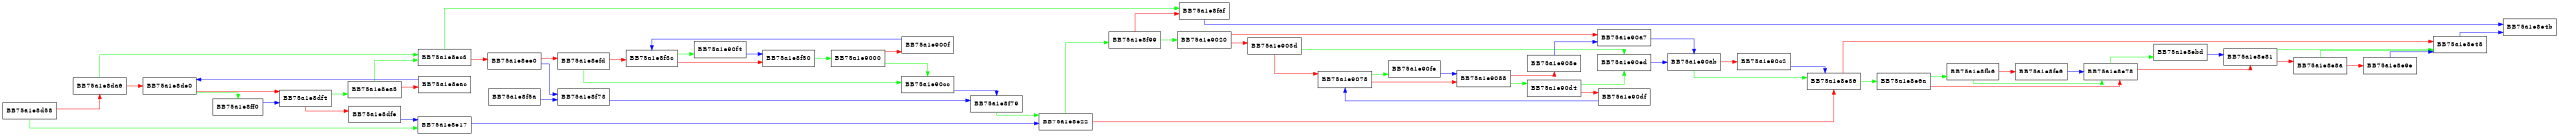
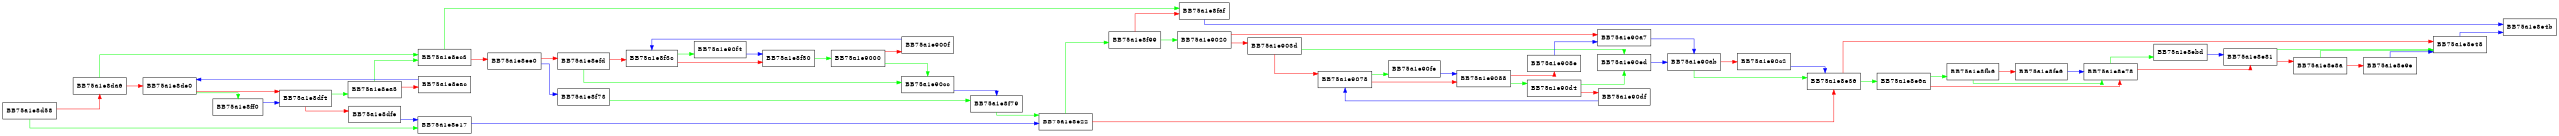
  digraph {
    rankdir=LR
    splines=ortho
    node [shape=box]
    edge [color=red]
    BB75a1e8d58
    BB75a1e8e17
    BB75a1e8da6
    BB75a1e8e22
    BB75a1e8ec3
    BB75a1e8de0
    BB75a1e8f99
    BB75a1e8e36
    BB75a1e8faf
    BB75a1e8ee0
    BB75a1e8ff0
    BB75a1e8df4
    BB75a1e8e4b
    BB75a1e8f73
    BB75a1e8efd
    BB75a1e8ea5
    BB75a1e8dfe
    BB75a1e8eac
    BB75a1e9020
    BB75a1e8e6a
    BB75a1e8e48
    BB75a1e90a7
    BB75a1e903d
    BB75a1e8fb6
    BB75a1e8e78
    BB75a1e8fe6
    BB75a1e8ebd
    BB75a1e8e81
    BB75a1e8e8a
    BB75a1e8e9e
    BB75a1e8f79
    BB75a1e90cc
    BB75a1e8f3c
    BB75a1e90f4
    BB75a1e8f50
    BB75a1e9000
    BB75a1e900f
-   BB75a1e8f5a
    BB75a1e90ab
    BB75a1e90ed
    BB75a1e9078
    BB75a1e90c2
    BB75a1e90fe
    BB75a1e9088
    BB75a1e90d4
    BB75a1e908e
    BB75a1e90df
    BB75a1e8d58 -> BB75a1e8e17 [color=green]
    BB75a1e8d58 -> BB75a1e8da6
    BB75a1e8e17 -> BB75a1e8e22 [color=blue]
    BB75a1e8da6 -> BB75a1e8ec3 [color=green]
    BB75a1e8da6 -> BB75a1e8de0
    BB75a1e8e22 -> BB75a1e8f99 [color=green]
    BB75a1e8e22 -> BB75a1e8e36
    BB75a1e8ec3 -> BB75a1e8faf [color=green]
    BB75a1e8ec3 -> BB75a1e8ee0
    BB75a1e8de0 -> BB75a1e8ff0 [color=green]
    BB75a1e8de0 -> BB75a1e8df4
    BB75a1e8f99 -> BB75a1e8faf
    BB75a1e8f99 -> BB75a1e9020 [color=green]
    BB75a1e8e36 -> BB75a1e8e6a [color=green]
    BB75a1e8e36 -> BB75a1e8e48
    BB75a1e8faf -> BB75a1e8e4b [color=blue]
    BB75a1e8ee0 -> BB75a1e8f73 [color=blue]
    BB75a1e8ee0 -> BB75a1e8efd
    BB75a1e8ff0 -> BB75a1e8df4 [color=blue]
    BB75a1e8df4 -> BB75a1e8ea5 [color=green]
    BB75a1e8df4 -> BB75a1e8dfe
-   BB75a1e8f73 -> BB75a1e8f79 [color=blue]
+   BB75a1e8f73 -> BB75a1e8f79 [color=green]
    BB75a1e8efd -> BB75a1e90cc [color=green]
    BB75a1e8efd -> BB75a1e8f3c
    BB75a1e8ea5 -> BB75a1e8ec3 [color=green]
    BB75a1e8ea5 -> BB75a1e8eac
    BB75a1e8dfe -> BB75a1e8e17 [color=blue]
    BB75a1e8eac -> BB75a1e8de0 [color=blue]
    BB75a1e9020 -> BB75a1e90a7
    BB75a1e9020 -> BB75a1e903d
    BB75a1e8e6a -> BB75a1e8fb6 [color=green]
    BB75a1e8e6a -> BB75a1e8e78
    BB75a1e8e48 -> BB75a1e8e4b [color=blue]
    BB75a1e90a7 -> BB75a1e90ab [color=blue]
    BB75a1e903d -> BB75a1e90ed [color=green]
    BB75a1e903d -> BB75a1e9078
    BB75a1e8fb6 -> BB75a1e8e78 [color=green]
    BB75a1e8fb6 -> BB75a1e8fe6
    BB75a1e8e78 -> BB75a1e8ebd [color=green]
    BB75a1e8e78 -> BB75a1e8e81
    BB75a1e8fe6 -> BB75a1e8e78 [color=blue]
    BB75a1e8ebd -> BB75a1e8e81 [color=blue]
    BB75a1e8e81 -> BB75a1e8e48 [color=green]
    BB75a1e8e81 -> BB75a1e8e8a
    BB75a1e8e8a -> BB75a1e8e48 [color=green]
    BB75a1e8e8a -> BB75a1e8e9e
    BB75a1e8e9e -> BB75a1e8e48 [color=blue]
    BB75a1e8f79 -> BB75a1e8e22 [color=green]
    BB75a1e90cc -> BB75a1e8f79 [color=blue]
    BB75a1e8f3c -> BB75a1e90f4 [color=green]
    BB75a1e8f3c -> BB75a1e8f50
    BB75a1e90f4 -> BB75a1e8f50 [color=blue]
    BB75a1e8f50 -> BB75a1e9000 [color=green]
    BB75a1e9000 -> BB75a1e90cc [color=green]
    BB75a1e9000 -> BB75a1e900f
    BB75a1e900f -> BB75a1e8f3c [color=blue]
-   BB75a1e8f5a -> BB75a1e8f73 [color=blue]
    BB75a1e90ab -> BB75a1e8e36 [color=green]
    BB75a1e90ab -> BB75a1e90c2
    BB75a1e90ed -> BB75a1e90ab [color=blue]
    BB75a1e9078 -> BB75a1e90fe [color=green]
    BB75a1e9078 -> BB75a1e9088
    BB75a1e90c2 -> BB75a1e8e36 [color=blue]
    BB75a1e90fe -> BB75a1e9088 [color=blue]
    BB75a1e9088 -> BB75a1e90d4 [color=green]
    BB75a1e9088 -> BB75a1e908e
    BB75a1e90d4 -> BB75a1e90ed [color=green]
    BB75a1e90d4 -> BB75a1e90df
    BB75a1e908e -> BB75a1e90a7 [color=blue]
    BB75a1e90df -> BB75a1e9078 [color=blue]
  }
